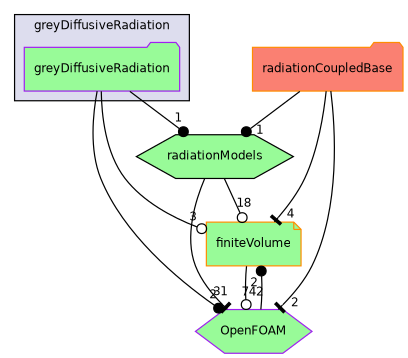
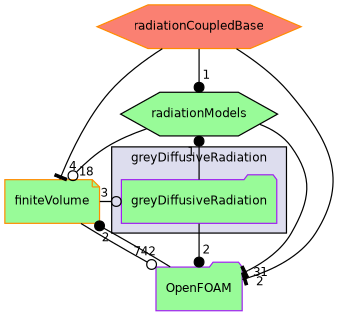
  digraph {
    compound=true
    node [color=purple fillcolor=palegreen fontname=Helvetica fontsize=10 shape=folder style=filled]
    edge [arrowhead=dot headlabel=2 labeldistance=1.5 labelfontname=Helvetica labelfontsize=10]
    n1 [label=greyDiffusiveRadiation pencolor=black]
    n2 [color=darkorange label=finiteVolume shape=note]
    n3 [color=black label=radiationModels shape=hexagon]
-   n4 [label=OpenFOAM shape=hexagon]
-   n5 [color=darkorange fillcolor=salmon label=radiationCoupledBase]
+   n4 [label=OpenFOAM]
+   n5 [color=darkorange fillcolor=salmon label=radiationCoupledBase shape=hexagon]
    subgraph cluster_1 {
      bgcolor="#ddddee"
      fontname=Helvetica
      fontsize=10
      label=greyDiffusiveRadiation
      pencolor=black
      n1
    }
-   n1 -> n2 [arrowhead=odot headlabel=3]
+   n2 -> n1 [arrowhead=odot headlabel=3]
    n1 -> n3 [headlabel=1]
    n1 -> n4
    n2 -> n4 [arrowhead=odot headlabel=742]
    n3 -> n2 [arrowhead=odot headlabel=18]
    n3 -> n4 [arrowhead=tee headlabel=31]
    n4 -> n2
    n5 -> n2 [arrowhead=tee headlabel=4]
    n5 -> n3 [headlabel=1]
    n5 -> n4 [arrowhead=tee]
  }
